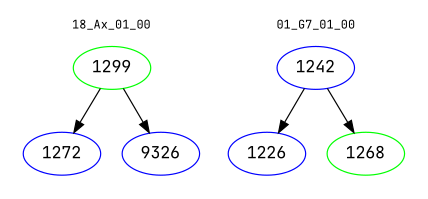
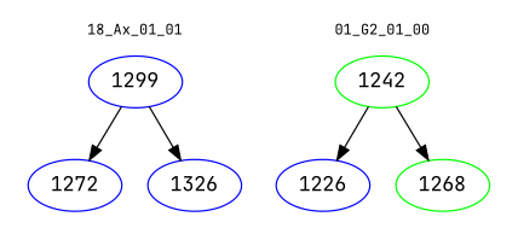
  digraph {
    fontname="JetBrains Mono"
    node [color=green fontname="JetBrains Mono"]
    edge [color=black fontname="JetBrains Mono"]
-   n1 [label=1299]
+   n1 [color=blue label=1299]
    n2 [color=blue label=1272]
-   n3 [color=blue label=9326]
-   n4 [color=blue label=1242]
+   n3 [color=blue label=1326]
+   n4 [label=1242]
    n5 [color=blue label=1226]
    n6 [label=1268]
    subgraph cluster_1 {
      color=white
      fontsize=10
-     label="18_Ax_01_00"
+     label="18_Ax_01_01"
      n1
      n2
      n3
    }
    subgraph cluster_2 {
      color=white
      fontsize=10
-     label="01_G7_01_00"
+     label="01_G2_01_00"
      n4
      n5
      n6
    }
    n1 -> n2
    n1 -> n3
    n4 -> n5
    n4 -> n6
  }
